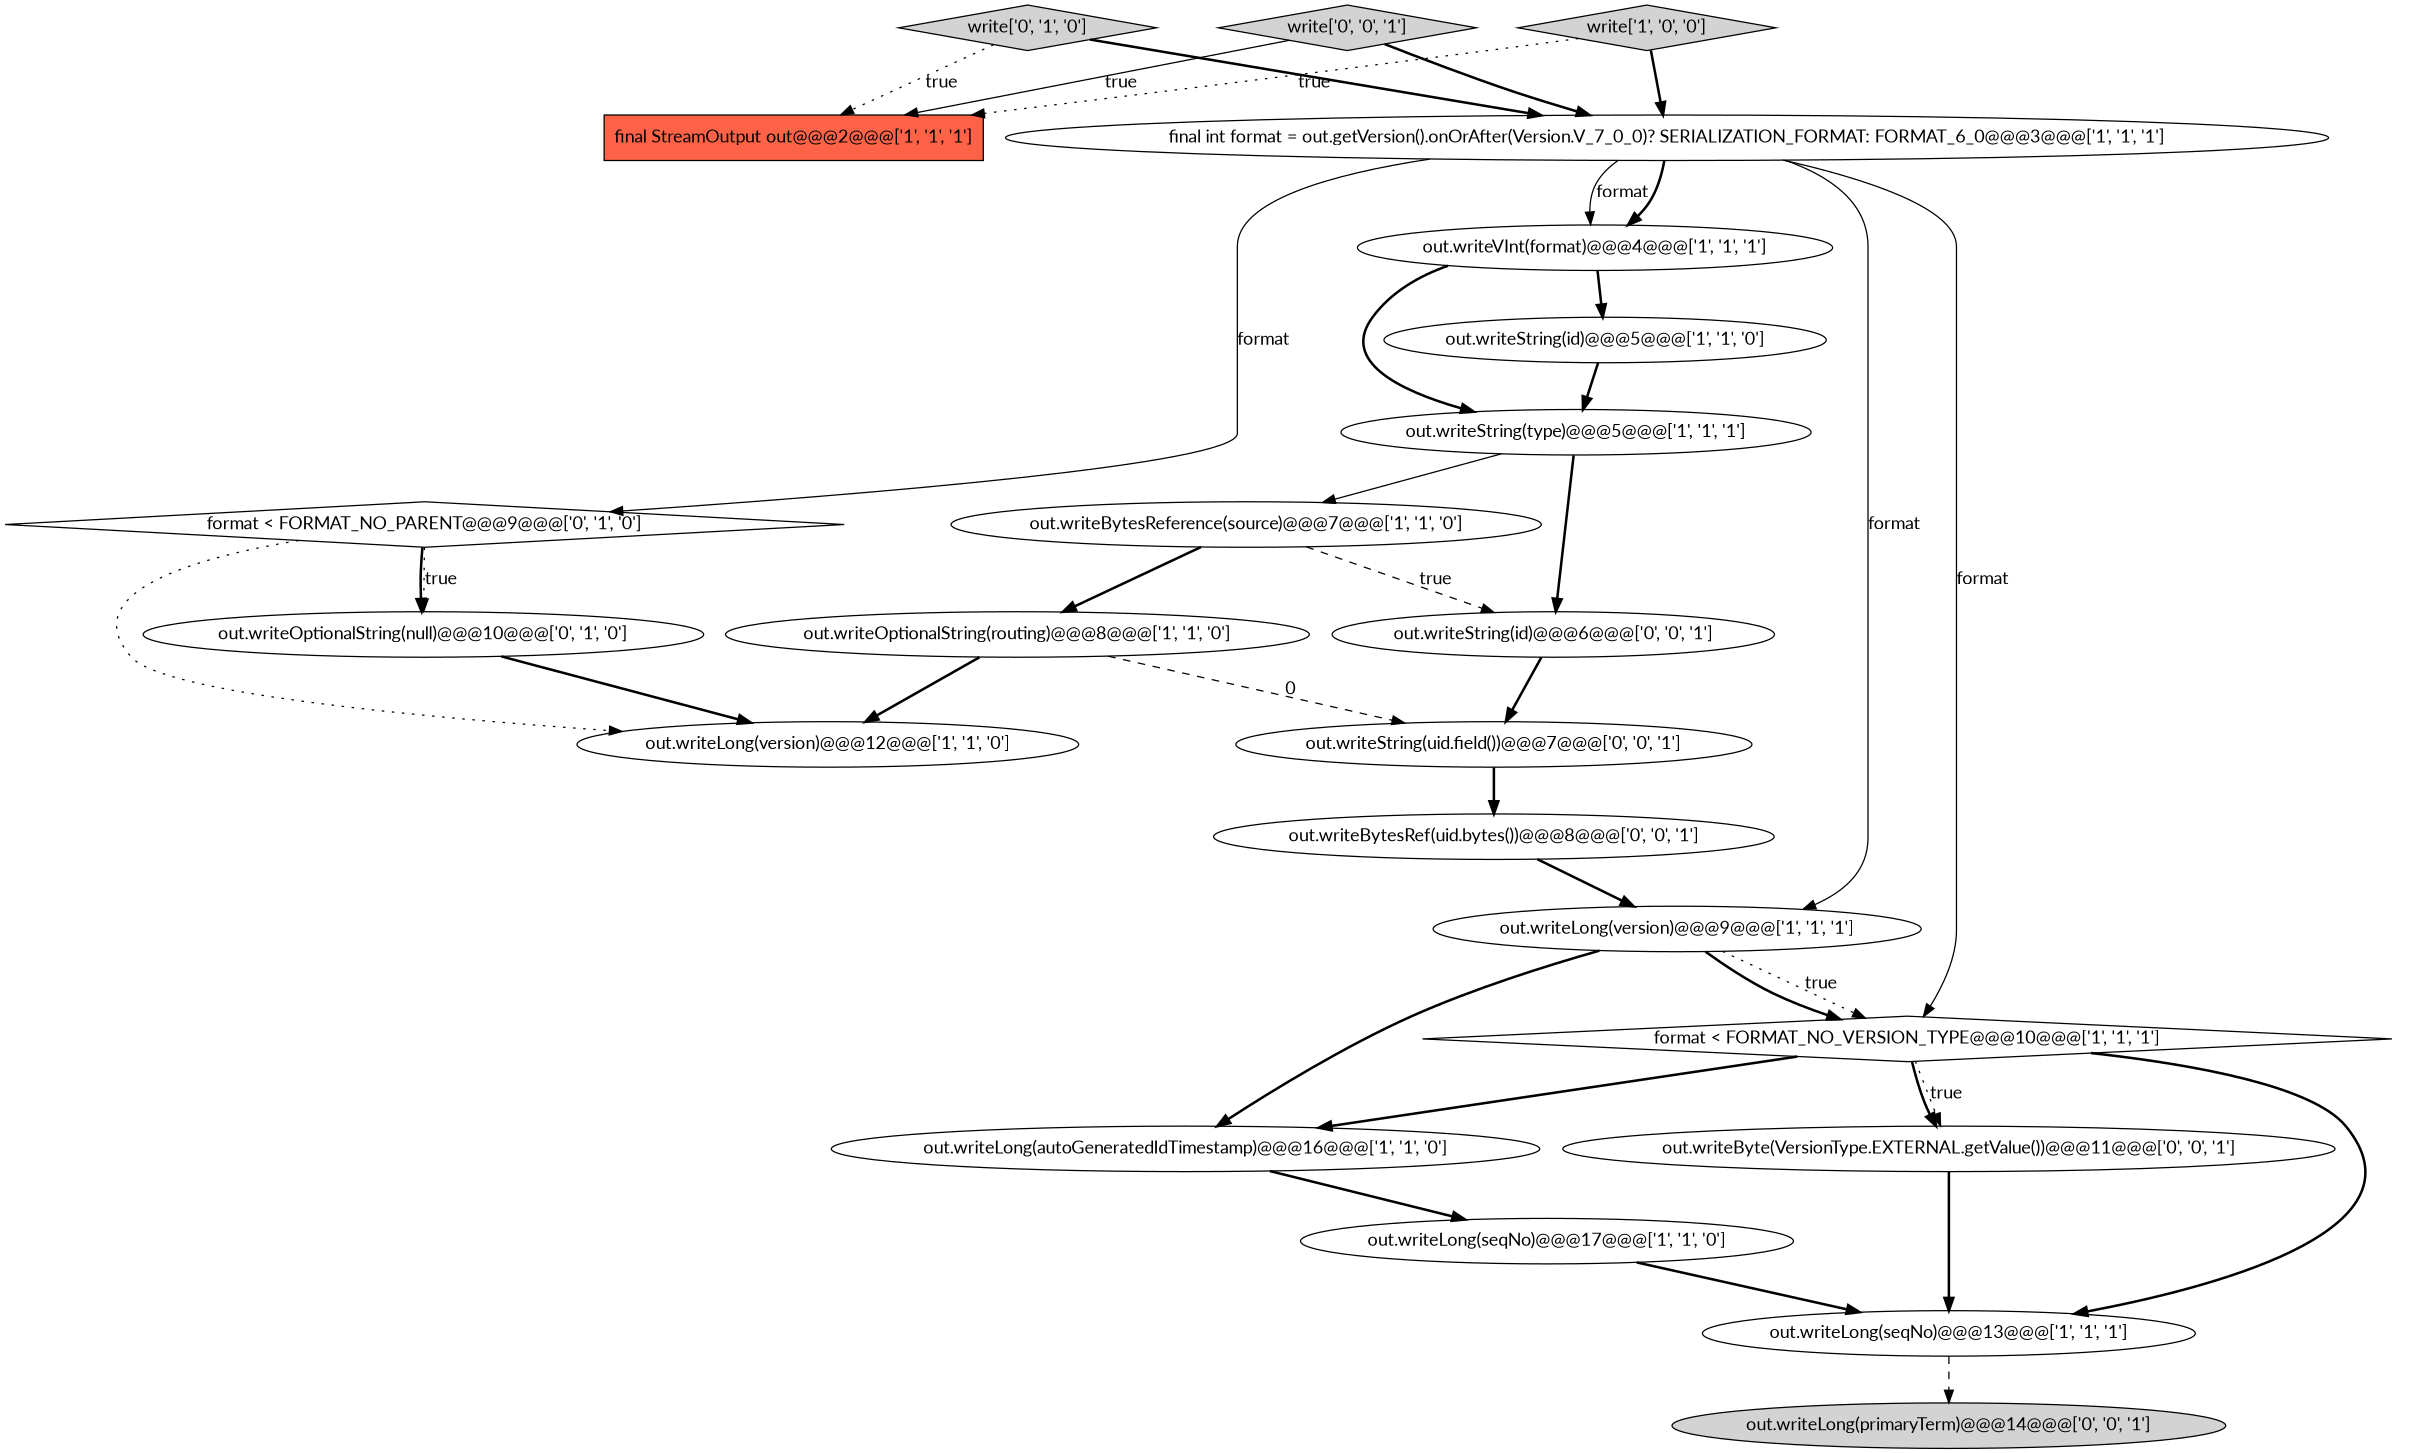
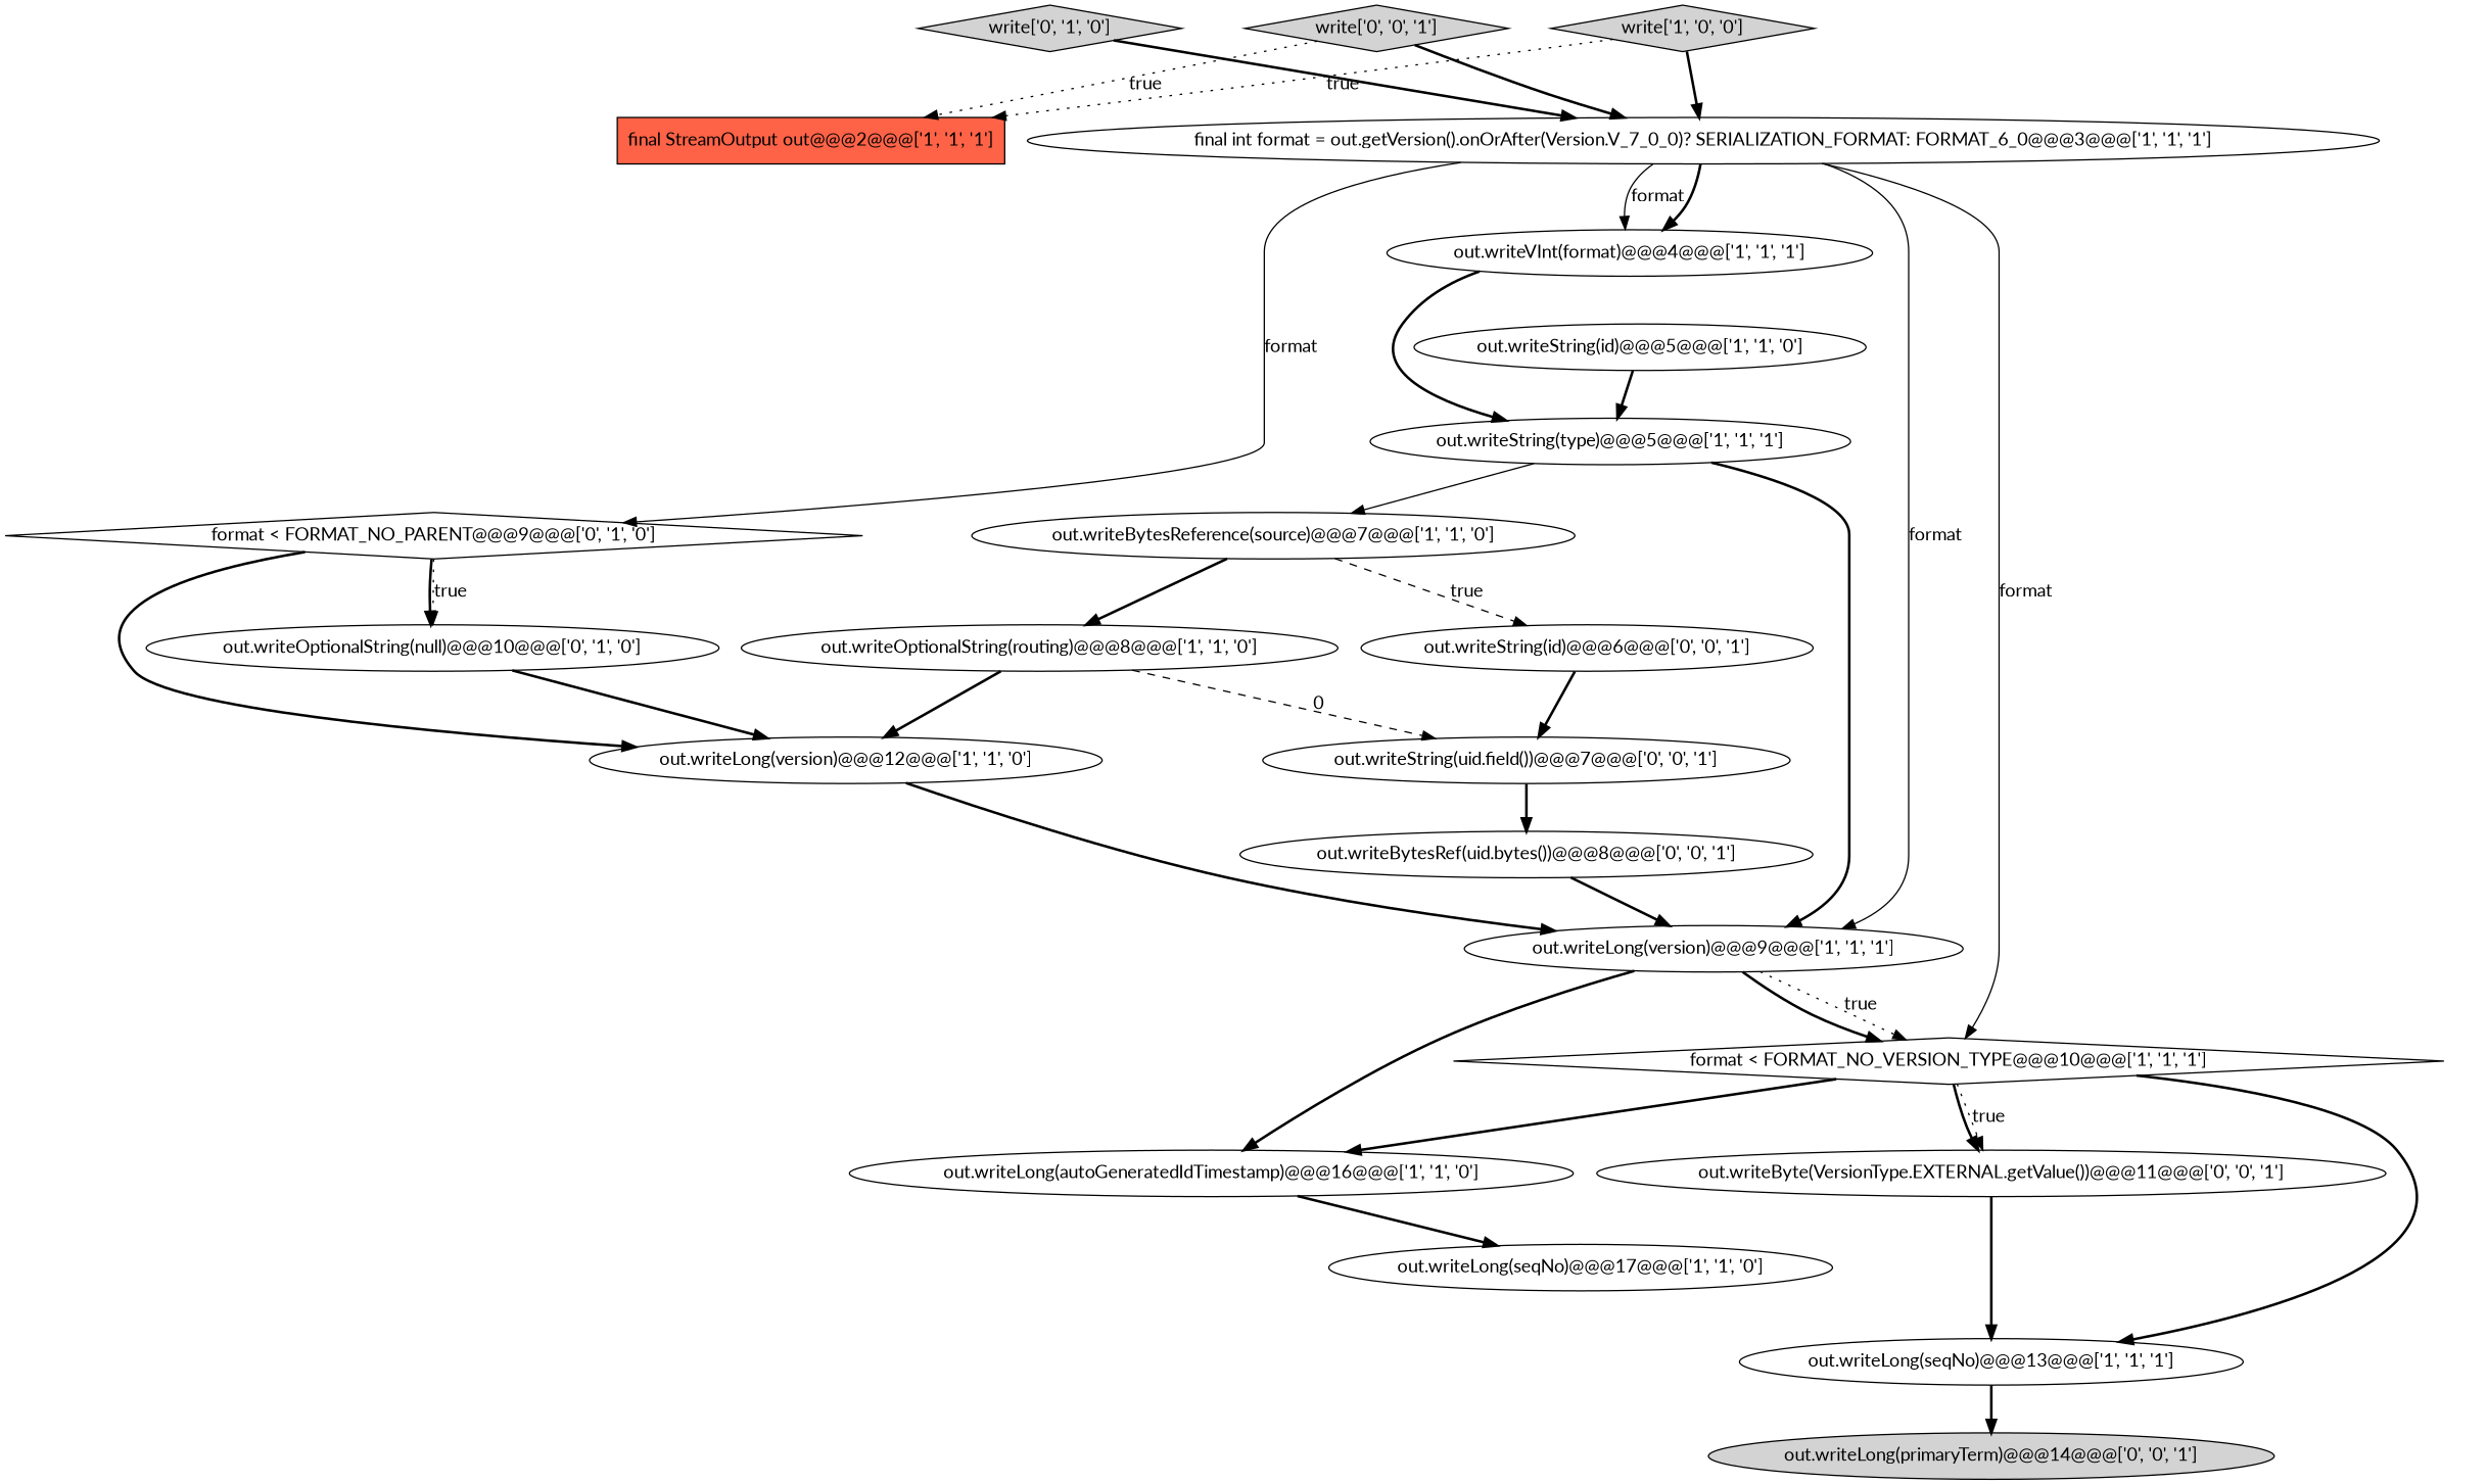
  digraph {
    fontname=Lato
    node [fillcolor=white fontname=Lato shape=ellipse style=filled]
    edge [fontname=Lato style=bold]
    n1 [label="final int format = out.getVersion().onOrAfter(Version.V_7_0_0)? SERIALIZATION_FORMAT: FORMAT_6_0@@@3@@@['1', '1', '1']"]
    n2 [label="format < FORMAT_NO_PARENT@@@9@@@['0', '1', '0']" shape=diamond]
    n3 [label="out.writeVInt(format)@@@4@@@['1', '1', '1']"]
    n4 [label="out.writeLong(version)@@@9@@@['1', '1', '1']"]
    n5 [label="format < FORMAT_NO_VERSION_TYPE@@@10@@@['1', '1', '1']" shape=diamond]
    n6 [label="out.writeLong(version)@@@12@@@['1', '1', '0']"]
    n7 [label="out.writeOptionalString(null)@@@10@@@['0', '1', '0']"]
    n8 [label="out.writeString(type)@@@5@@@['1', '1', '1']"]
    n9 [label="out.writeString(id)@@@5@@@['1', '1', '0']"]
    n10 [label="out.writeLong(autoGeneratedIdTimestamp)@@@16@@@['1', '1', '0']"]
    n11 [label="out.writeLong(seqNo)@@@13@@@['1', '1', '1']"]
    n12 [label="out.writeByte(VersionType.EXTERNAL.getValue())@@@11@@@['0', '0', '1']"]
    n13 [label="out.writeOptionalString(routing)@@@8@@@['1', '1', '0']"]
    n14 [label="out.writeString(uid.field())@@@7@@@['0', '0', '1']"]
    n15 [label="out.writeBytesRef(uid.bytes())@@@8@@@['0', '0', '1']"]
    n16 [label="out.writeString(id)@@@6@@@['0', '0', '1']"]
    n17 [label="out.writeBytesReference(source)@@@7@@@['1', '1', '0']"]
    n18 [label="out.writeLong(seqNo)@@@17@@@['1', '1', '0']"]
    n19 [fillcolor=lightgray label="out.writeLong(primaryTerm)@@@14@@@['0', '0', '1']"]
    n20 [fillcolor=tomato label="final StreamOutput out@@@2@@@['1', '1', '1']" shape=box]
    n21 [fillcolor=lightgray label="write['0', '1', '0']" shape=diamond]
    n22 [fillcolor=lightgray label="write['0', '0', '1']" shape=diamond]
    n23 [fillcolor=lightgray label="write['1', '0', '0']" shape=diamond]
    n1 -> n2 [label=format style=solid]
    n1 -> n3 [label=format style=solid]
    n1 -> n3
    n1 -> n4 [label=format style=solid]
    n1 -> n5 [label=format style=solid]
-   n2 -> n6 [style=dotted]
+   n2 -> n6
    n2 -> n7 [label=true style=dotted]
    n2 -> n7
    n3 -> n8
-   n3 -> n9
    n4 -> n5 [label=true style=dotted]
    n4 -> n5
    n4 -> n10
    n5 -> n10
    n5 -> n11
    n5 -> n12 [label=true style=dotted]
    n5 -> n12
+   n6 -> n4
    n7 -> n6
-   n8 -> n16
+   n8 -> n4
    n8 -> n17 [style=solid]
    n9 -> n8
    n10 -> n18
-   n11 -> n19 [style=dashed]
+   n11 -> n19
    n12 -> n11
    n13 -> n6
    n13 -> n14 [label=0 style=dashed]
    n14 -> n15
    n15 -> n4
    n16 -> n14
    n17 -> n13
    n17 -> n16 [label=true style=dashed]
-   n18 -> n11
    n21 -> n1
-   n21 -> n20 [label=true style=dotted]
    n22 -> n1
-   n22 -> n20 [label=true style=solid]
+   n22 -> n20 [label=true style=dotted]
    n23 -> n1
    n23 -> n20 [label=true style=dotted]
  }
